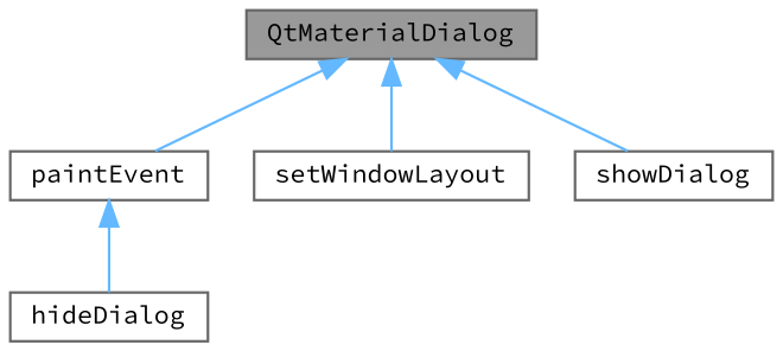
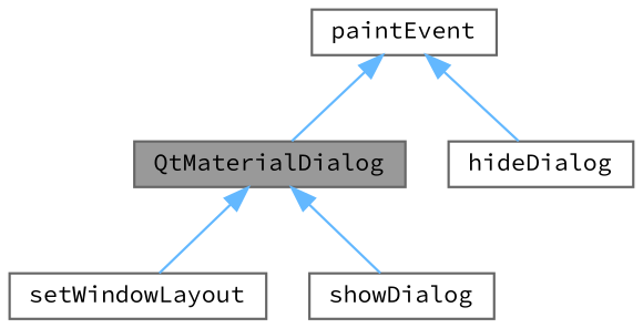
  digraph {
    fontname="Source Code Pro"
    rankdir=TB
    node [color=grey40 fillcolor=white fontname="Source Code Pro" fontsize=10 shape=box style=filled]
    edge [color=steelblue1 dir=back fontname="Source Code Pro" fontsize=10 labelfontname=Helvetica labelfontsize=10 style=solid]
    n1 [color=gray40 fillcolor=grey60 fontcolor=black height=0.2 label=QtMaterialDialog width=0.4]
    n2 [height=0.2 label=paintEvent width=0.4]
    n3 [height=0.2 label=setWindowLayout width=0.4]
    n4 [height=0.2 label=showDialog width=0.4]
    n5 [height=0.2 label=hideDialog width=0.4]
-   n1 -> n2
+   n2 -> n1
    n1 -> n3
    n1 -> n4
    n2 -> n5
  }
